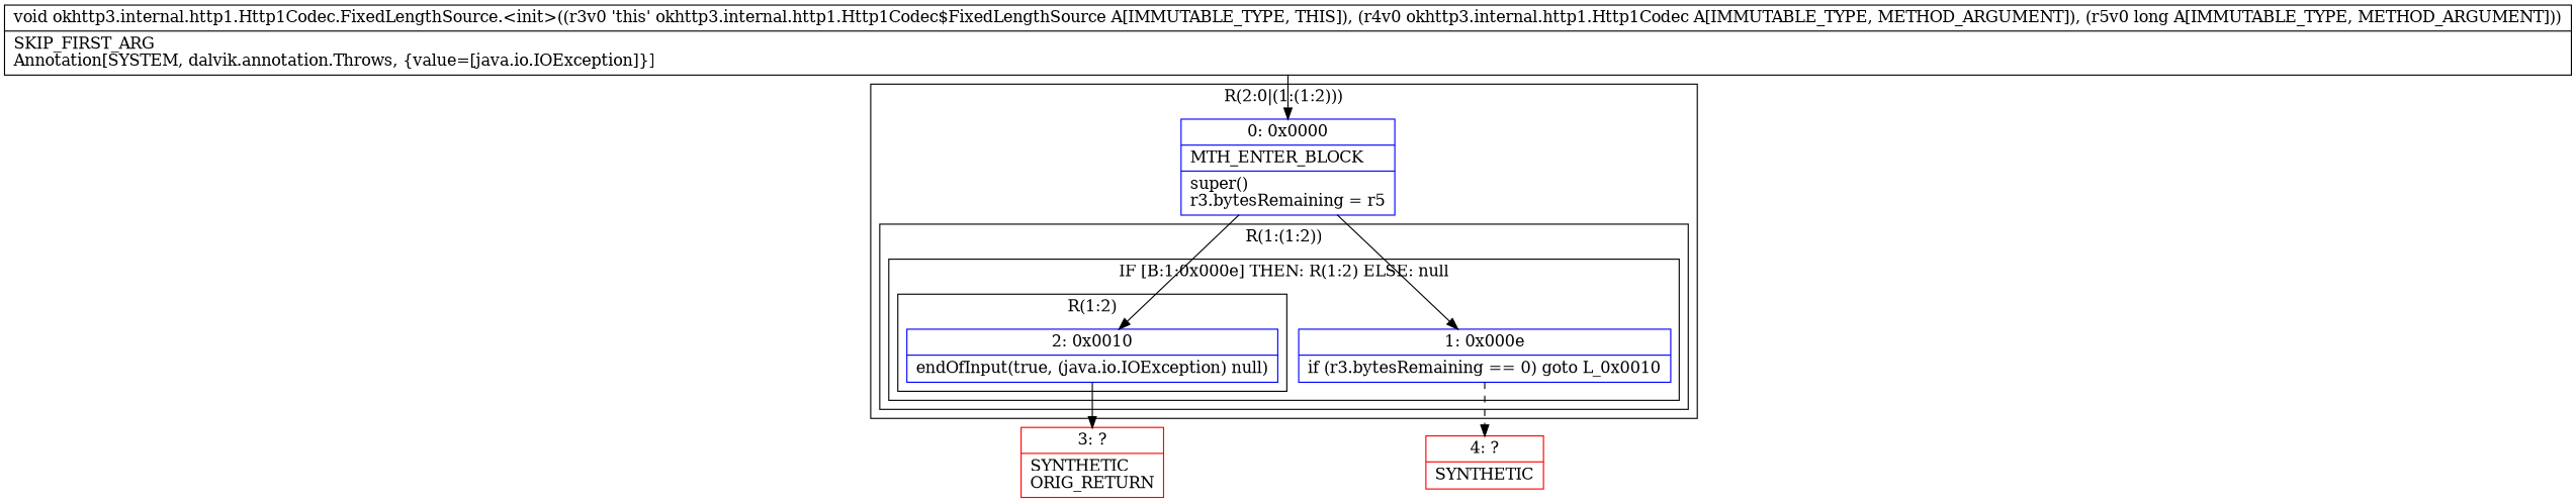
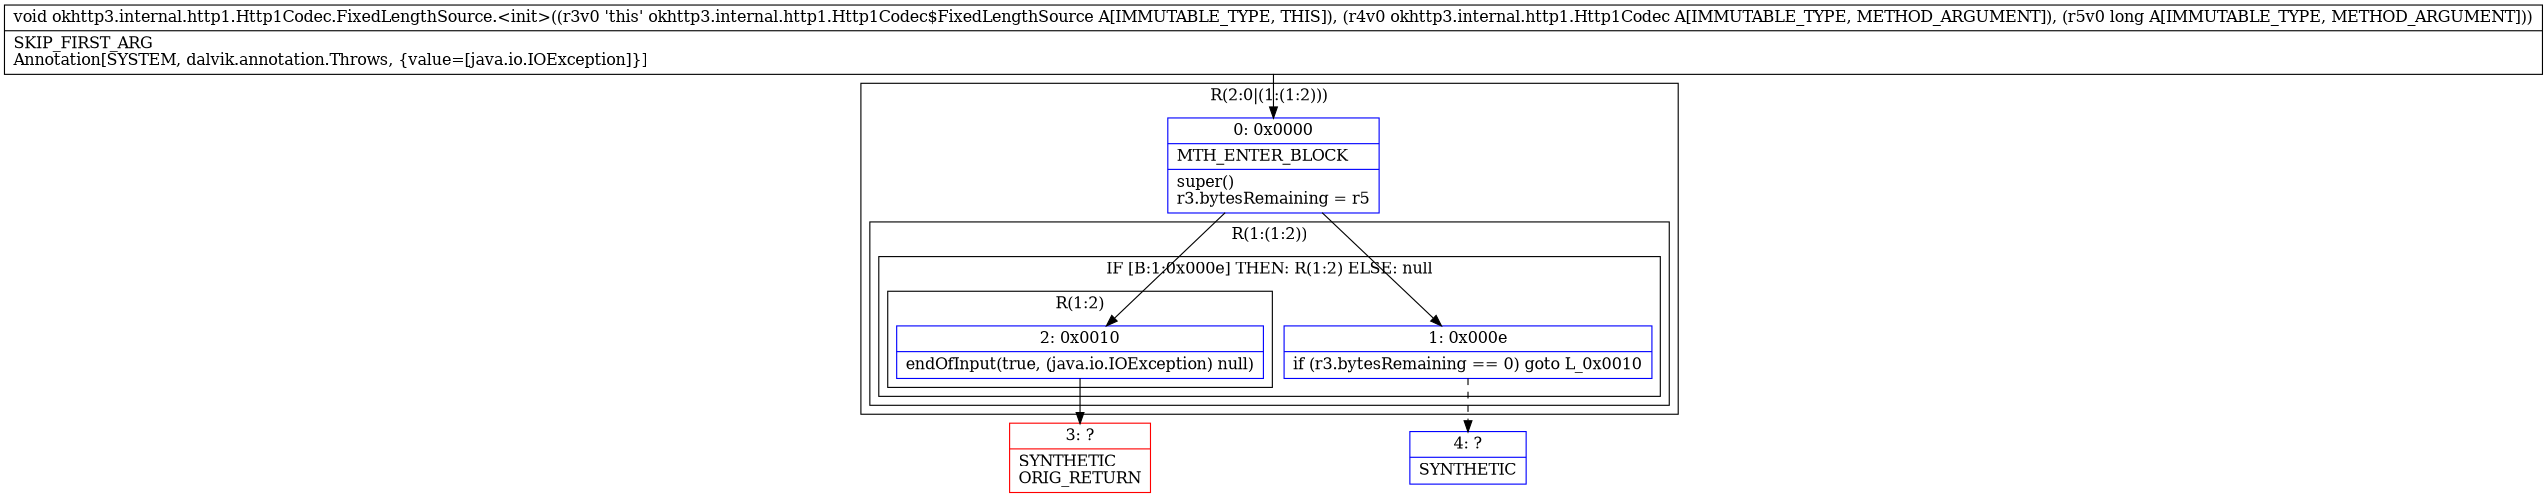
  digraph {
    node [color=blue shape=record]
    n1 [label="{2\:\ 0x0010|endOfInput(true, (java.io.IOException) null)\l}"]
    n2 [label="{1\:\ 0x000e|if (r3.bytesRemaining == 0) goto L_0x0010\l}"]
    n3 [label="{0\:\ 0x0000|MTH_ENTER_BLOCK\l|super()\lr3.bytesRemaining = r5\l}"]
    n4 [color=red label="{3\:\ ?|SYNTHETIC\lORIG_RETURN\l}"]
-   n5 [color=red label="{4\:\ ?|SYNTHETIC\l}"]
+   n5 [label="{4\:\ ?|SYNTHETIC\l}"]
    n6 [label="{void okhttp3.internal.http1.Http1Codec.FixedLengthSource.\<init\>((r3v0 'this' okhttp3.internal.http1.Http1Codec$FixedLengthSource A[IMMUTABLE_TYPE, THIS]), (r4v0 okhttp3.internal.http1.Http1Codec A[IMMUTABLE_TYPE, METHOD_ARGUMENT]), (r5v0 long A[IMMUTABLE_TYPE, METHOD_ARGUMENT]))  | SKIP_FIRST_ARG\lAnnotation[SYSTEM, dalvik.annotation.Throws, \{value=[java.io.IOException]\}]\l}" color=""]
    subgraph cluster_1 {
      label="R(2:0|(1:(1:2)))"
      n3
      subgraph cluster_2 {
        label="R(1:(1:2))"
        subgraph cluster_3 {
          label="IF [B:1:0x000e] THEN: R(1:2) ELSE: null"
          n2
          subgraph cluster_4 {
            label="R(1:2)"
            n1
          }
        }
      }
    }
    n1 -> n4
    n2 -> n5 [style=dashed]
    n3 -> n1
    n3 -> n2
    n6 -> n3
  }
